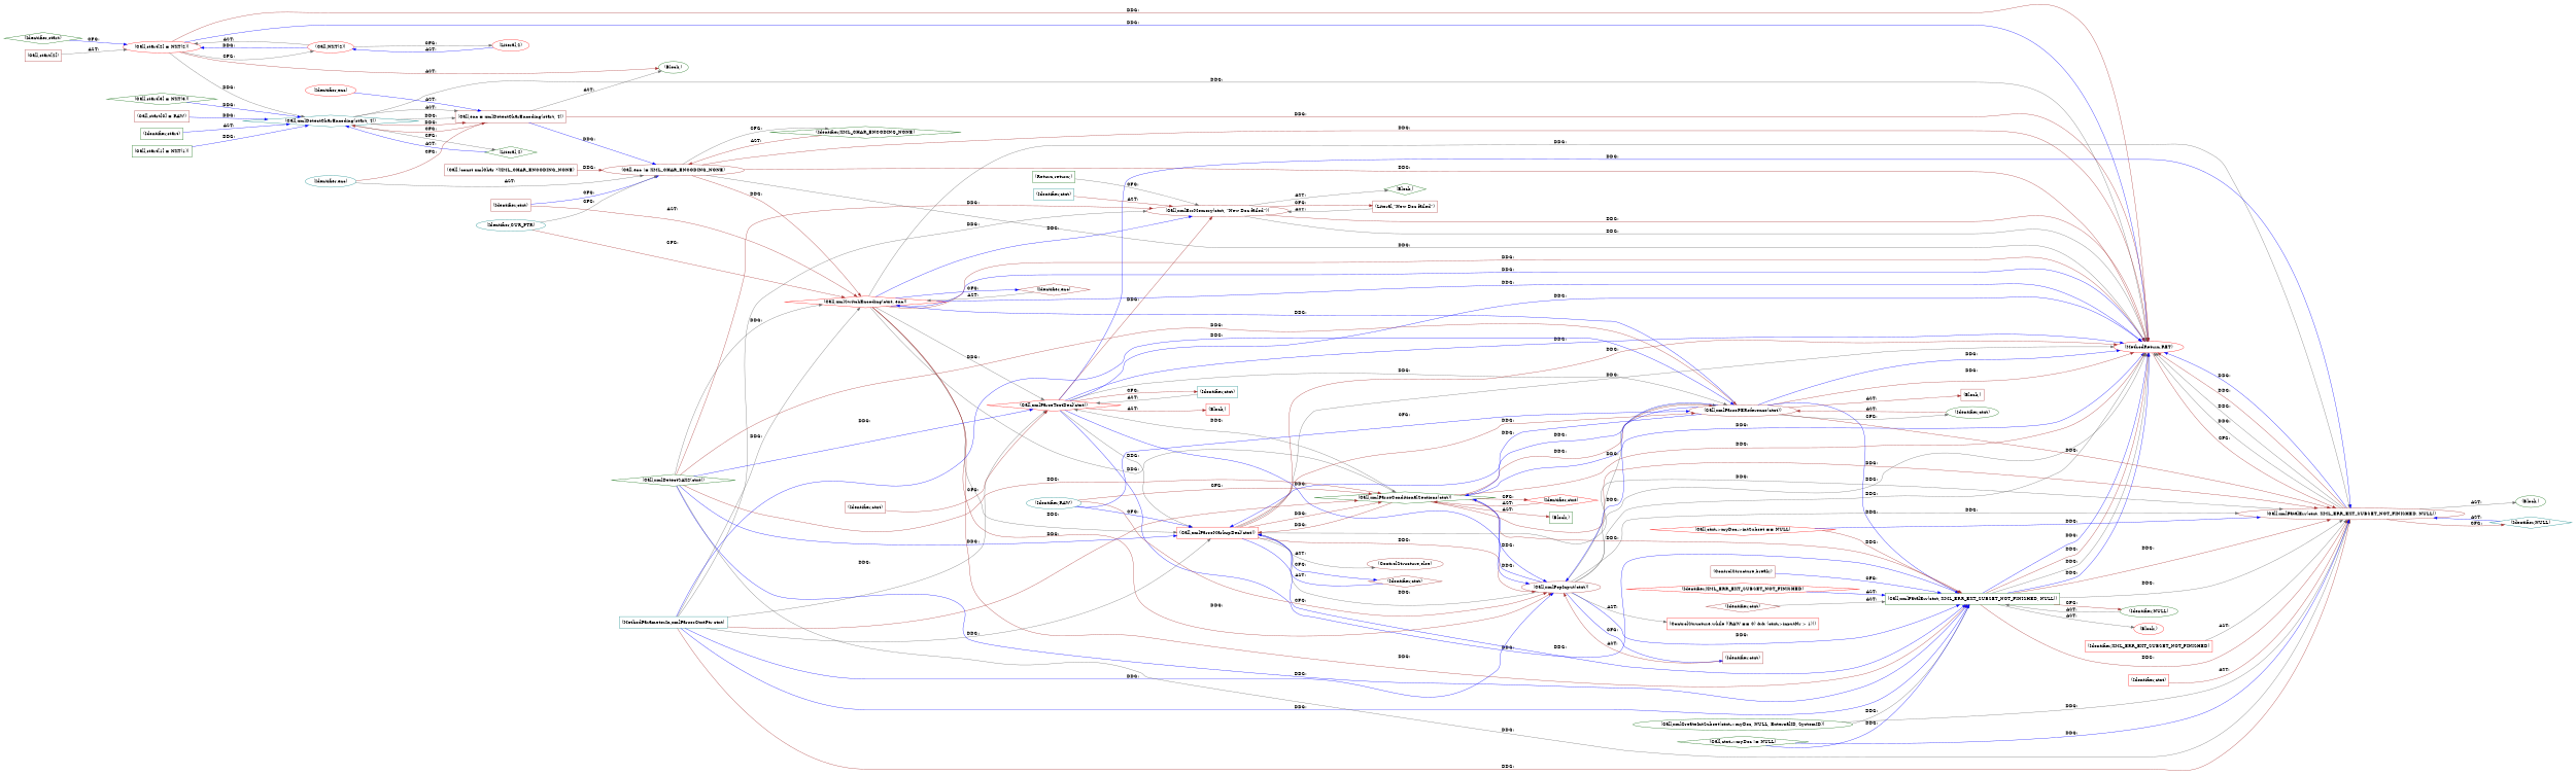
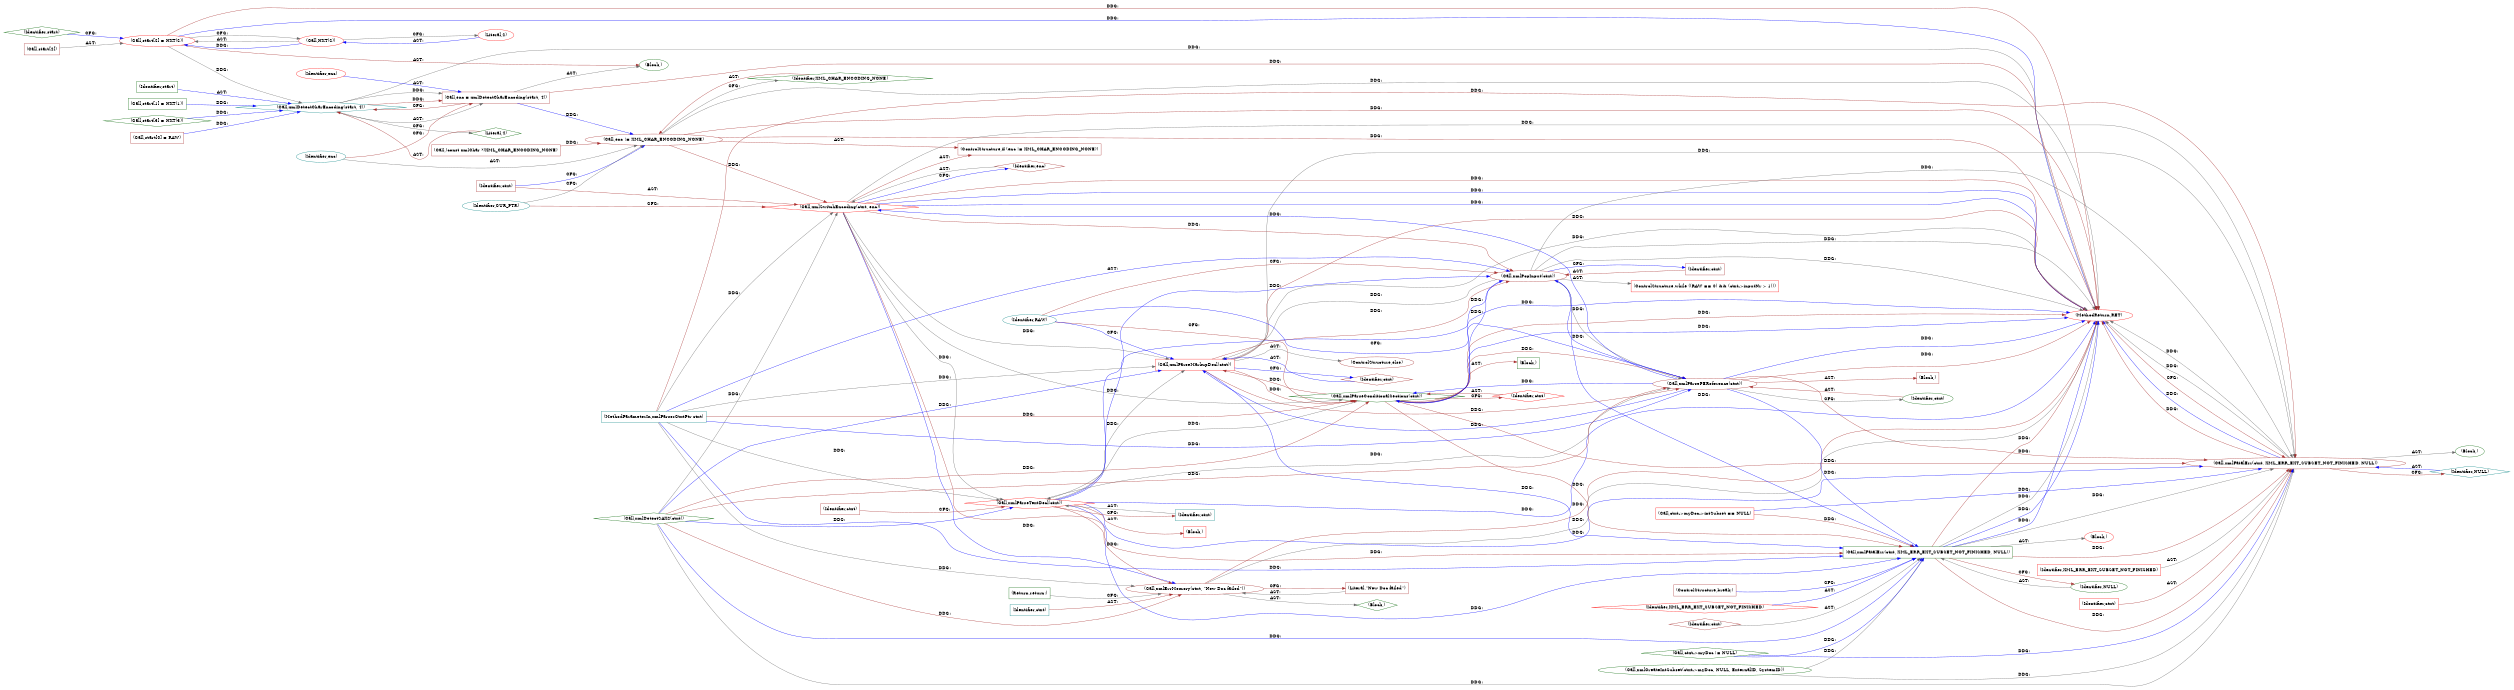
  digraph {
    rankdir=LR
    node [color=brown shape=box]
    edge [color=brown]
    n1 [color=red label="(Call,start[2] = NXT(2))" shape=ellipse]
    n2 [color=red label="(Call,NXT(2))" shape=ellipse]
    n3 [color=teal label="(Call,xmlDetectCharEncoding(start, 4))" shape=diamond]
    n4 [color=darkgreen label="(Block,)" shape=ellipse]
    n5 [color=red label="(MethodReturn,RET)" shape=ellipse]
    n6 [color=red label="(Literal,2)" shape=ellipse]
    n7 [label="(Call,enc = xmlDetectCharEncoding(start, 4))"]
    n8 [color=darkgreen label="(Literal,4)" shape=diamond]
    n9 [label="(Call,xmlFatalErr(ctxt, XML_ERR_EXT_SUBSET_NOT_FINISHED, NULL))" shape=ellipse]
    n10 [label="(Call,enc != XML_CHAR_ENCODING_NONE)" shape=ellipse]
    n11 [color=red label="(Call,xmlSwitchEncoding(ctxt, enc))" shape=diamond]
    n12 [color=darkgreen label="(Identifier,XML_CHAR_ENCODING_NONE)" shape=diamond]
+   n13 [label="(ControlStructure,if (enc != XML_CHAR_ENCODING_NONE))"]
    n14 [color=red label="(Call,xmlParseTextDecl(ctxt))" shape=diamond]
    n15 [label="(Call,xmlErrMemory(ctxt, \"New Doc failed\"))" shape=ellipse]
    n16 [color=darkgreen label="(Call,xmlParseConditionalSections(ctxt))" shape=diamond]
    n17 [color=red label="(Call,xmlParseMarkupDecl(ctxt))"]
    n18 [label="(Call,xmlPopInput(ctxt))" shape=ellipse]
    n19 [color=darkgreen label="(Call,xmlFatalErr(ctxt, XML_ERR_EXT_SUBSET_NOT_FINISHED, NULL))"]
    n20 [label="(Identifier,enc)" shape=diamond]
    n21 [label="(Call,xmlParsePEReference(ctxt))" shape=ellipse]
    n22 [color=red label="(Block,)"]
    n23 [color=teal label="(Identifier,ctxt)"]
    n24 [label="(Literal,\"New Doc failed\")"]
    n25 [color=darkgreen label="(Block,)" shape=diamond]
    n26 [color=darkgreen label="(Block,)"]
    n27 [color=red label="(Identifier,ctxt)" shape=diamond]
    n28 [label="(Block,)"]
    n29 [color=darkgreen label="(Identifier,ctxt)" shape=ellipse]
    n30 [label="(ControlStructure,else)" shape=ellipse]
    n31 [label="(Identifier,ctxt)" shape=diamond]
    n32 [label="(Identifier,ctxt)"]
    n33 [color=red label="(ControlStructure,while ((RAW == 0) && (ctxt->inputNr > 1)))"]
    n34 [color=red label="(Block,)" shape=ellipse]
    n35 [color=darkgreen label="(Identifier,NULL)" shape=ellipse]
    n36 [color=darkgreen label="(Block,)" shape=ellipse]
    n37 [color=teal label="(Identifier,NULL)" shape=diamond]
    n38 [label="(Call,start[0] = RAW)"]
-   n39 [color=red label="(Call,ctxt->myDoc->intSubset == NULL)" shape=diamond]
+   n39 [color=red label="(Call,ctxt->myDoc->intSubset == NULL)"]
    n40 [color=teal label="(MethodParameterIn,xmlParserCtxtPtr ctxt)"]
    n41 [label="(ControlStructure,break;)"]
    n42 [label="(Call,(const xmlChar *)XML_CHAR_ENCODING_NONE)"]
    n43 [color=teal label="(Identifier,RAW)" shape=ellipse]
    n44 [color=darkgreen label="(Identifier,start)"]
    n45 [color=red label="(Identifier,XML_ERR_EXT_SUBSET_NOT_FINISHED)"]
    n46 [color=darkgreen label="(Return,return;)"]
    n47 [color=teal label="(Identifier,ctxt)"]
    n48 [color=darkgreen label="(Call,xmlDetectSAX2(ctxt))" shape=diamond]
    n49 [color=teal label="(Identifier,enc)" shape=ellipse]
    n50 [label="(Identifier,ctxt)"]
    n51 [color=darkgreen label="(Call,start[1] = NXT(1))"]
    n52 [color=darkgreen label="(Identifier,start)" shape=diamond]
    n53 [color=red label="(Identifier,enc)" shape=ellipse]
    n54 [color=red label="(Identifier,XML_ERR_EXT_SUBSET_NOT_FINISHED)" shape=diamond]
    n55 [label="(Identifier,ctxt)"]
    n56 [color=teal label="(Identifier,CUR_PTR)" shape=ellipse]
    n57 [color=red label="(Identifier,ctxt)"]
    n58 [label="(Identifier,ctxt)" shape=diamond]
    n59 [color=darkgreen label="(Call,xmlCreateIntSubset(ctxt->myDoc, NULL, ExternalID, SystemID))" shape=ellipse]
    n60 [label="(Call,start[2])"]
    n61 [color=darkgreen label="(Call,start[3] = NXT(3))" shape=diamond]
    n62 [color=darkgreen label="(Call,ctxt->myDoc != NULL)" shape=diamond]
    n1 -> n2 [color=gray40 label="CFG: "]
    n1 -> n3 [color=gray40 label="DDG: "]
    n1 -> n4 [label="AST: "]
    n1 -> n5 [label="DDG: "]
    n1 -> n5 [color=blue label="DDG: "]
    n2 -> n1 [color=gray40 label="AST: "]
    n2 -> n1 [color=blue label="DDG: "]
    n2 -> n6 [color=gray40 label="CFG: "]
    n3 -> n5 [color=gray40 label="DDG: "]
    n3 -> n7 [color=gray40 label="AST: "]
    n3 -> n7 [color=gray40 label="DDG: "]
    n3 -> n7 [label="DDG: "]
    n3 -> n8 [color=gray40 label="CFG: "]
    n5 -> n9 [label="CFG: "]
    n6 -> n2 [color=blue label="AST: "]
    n7 -> n3 [label="CFG: "]
    n7 -> n4 [color=gray40 label="AST: "]
    n7 -> n5 [label="DDG: "]
    n7 -> n10 [color=blue label="DDG: "]
-   n8 -> n3 [color=blue label="AST: "]
+   n8 -> n3 [label="AST: "]
    n9 -> n5 [color=blue label="DDG: "]
    n9 -> n5 [label="DDG: "]
    n9 -> n5 [color=gray40 label="DDG: "]
    n9 -> n5 [color=gray40 label="DDG: "]
    n9 -> n36 [color=gray40 label="AST: "]
    n9 -> n37 [label="CFG: "]
    n10 -> n5 [color=gray40 label="DDG: "]
    n10 -> n5 [label="DDG: "]
    n10 -> n5 [label="DDG: "]
    n10 -> n11 [label="DDG: "]
    n10 -> n12 [color=gray40 label="CFG: "]
+   n10 -> n13 [label="AST: "]
    n11 -> n5 [color=blue label="DDG: "]
    n11 -> n5 [color=blue label="DDG: "]
    n11 -> n5 [label="DDG: "]
    n11 -> n9 [color=gray40 label="DDG: "]
+   n11 -> n13 [label="AST: "]
    n11 -> n14 [color=gray40 label="DDG: "]
    n11 -> n15 [color=blue label="DDG: "]
    n11 -> n16 [color=gray40 label="DDG: "]
    n11 -> n17 [color=gray40 label="DDG: "]
    n11 -> n18 [label="DDG: "]
    n11 -> n19 [label="DDG: "]
    n11 -> n20 [color=blue label="CFG: "]
    n12 -> n10 [label="AST: "]
    n14 -> n5 [color=blue label="DDG: "]
    n14 -> n5 [color=blue label="DDG: "]
    n14 -> n9 [color=blue label="DDG: "]
    n14 -> n15 [label="DDG: "]
    n14 -> n17 [color=gray40 label="DDG: "]
    n14 -> n18 [color=blue label="DDG: "]
    n14 -> n19 [color=blue label="DDG: "]
    n14 -> n21 [color=gray40 label="DDG: "]
    n14 -> n22 [label="AST: "]
    n14 -> n23 [label="CFG: "]
    n15 -> n5 [label="DDG: "]
    n15 -> n5 [color=gray40 label="DDG: "]
    n15 -> n24 [label="CFG: "]
    n15 -> n25 [color=gray40 label="AST: "]
    n16 -> n5 [color=blue label="DDG: "]
    n16 -> n5 [label="DDG: "]
    n16 -> n9 [label="DDG: "]
    n16 -> n14 [color=gray40 label="DDG: "]
    n16 -> n17 [label="DDG: "]
    n16 -> n18 [color=blue label="DDG: "]
    n16 -> n19 [label="DDG: "]
    n16 -> n21 [label="DDG: "]
    n16 -> n26 [label="AST: "]
    n16 -> n27 [label="CFG: "]
    n17 -> n5 [label="DDG: "]
    n17 -> n5 [color=gray40 label="DDG: "]
    n17 -> n9 [color=gray40 label="DDG: "]
    n17 -> n16 [label="DDG: "]
    n17 -> n18 [label="DDG: "]
    n17 -> n19 [color=blue label="DDG: "]
    n17 -> n21 [label="DDG: "]
    n17 -> n30 [color=gray40 label="AST: "]
    n17 -> n31 [color=blue label="CFG: "]
    n18 -> n5 [color=gray40 label="DDG: "]
    n18 -> n5 [color=gray40 label="DDG: "]
    n18 -> n9 [color=gray40 label="DDG: "]
    n18 -> n16 [color=blue label="DDG: "]
    n18 -> n17 [color=gray40 label="DDG: "]
    n18 -> n19 [color=blue label="DDG: "]
    n18 -> n21 [color=gray40 label="DDG: "]
    n18 -> n32 [color=blue label="CFG: "]
    n18 -> n33 [color=gray40 label="AST: "]
    n19 -> n5 [color=blue label="DDG: "]
    n19 -> n5 [label="DDG: "]
    n19 -> n5 [color=gray40 label="DDG: "]
    n19 -> n5 [color=blue label="DDG: "]
    n19 -> n9 [label="DDG: "]
    n19 -> n9 [label="DDG: "]
    n19 -> n9 [color=gray40 label="DDG: "]
    n19 -> n34 [color=gray40 label="AST: "]
    n19 -> n35 [label="CFG: "]
    n20 -> n11 [color=gray40 label="AST: "]
    n21 -> n5 [label="DDG: "]
    n21 -> n5 [color=blue label="DDG: "]
    n21 -> n9 [label="DDG: "]
    n21 -> n11 [color=blue label="DDG: "]
    n21 -> n16 [color=blue label="DDG: "]
    n21 -> n17 [color=blue label="DDG: "]
    n21 -> n18 [color=blue label="DDG: "]
    n21 -> n19 [color=blue label="DDG: "]
    n21 -> n28 [label="AST: "]
    n21 -> n29 [color=gray40 label="CFG: "]
    n23 -> n14 [color=gray40 label="AST: "]
    n24 -> n15 [color=gray40 label="AST: "]
    n27 -> n16 [label="AST: "]
    n29 -> n21 [label="AST: "]
    n31 -> n17 [color=blue label="AST: "]
    n32 -> n18 [label="AST: "]
    n35 -> n19 [color=gray40 label="AST: "]
    n37 -> n9 [color=blue label="AST: "]
    n38 -> n3 [color=blue label="DDG: "]
    n39 -> n9 [color=blue label="DDG: "]
    n39 -> n19 [label="DDG: "]
    n40 -> n9 [label="DDG: "]
    n40 -> n11 [color=gray40 label="DDG: "]
    n40 -> n14 [color=gray40 label="DDG: "]
    n40 -> n15 [color=gray40 label="DDG: "]
    n40 -> n16 [label="DDG: "]
    n40 -> n17 [color=gray40 label="DDG: "]
-   n40 -> n18 [color=blue label="DDG: "]
+   n40 -> n18 [color=blue label="AST: "]
    n40 -> n19 [color=blue label="DDG: "]
    n40 -> n21 [color=blue label="DDG: "]
    n41 -> n19 [color=blue label="CFG: "]
    n42 -> n10 [label="DDG: "]
    n43 -> n16 [label="CFG: "]
    n43 -> n17 [color=blue label="CFG: "]
    n43 -> n18 [label="CFG: "]
    n43 -> n21 [color=blue label="CFG: "]
    n44 -> n3 [color=blue label="AST: "]
    n45 -> n9 [color=gray40 label="AST: "]
    n46 -> n15 [color=gray40 label="CFG: "]
    n47 -> n15 [label="AST: "]
    n48 -> n9 [color=gray40 label="DDG: "]
    n48 -> n11 [color=gray40 label="DDG: "]
    n48 -> n14 [color=blue label="DDG: "]
    n48 -> n15 [label="DDG: "]
    n48 -> n16 [label="DDG: "]
    n48 -> n17 [color=blue label="DDG: "]
    n48 -> n19 [color=blue label="DDG: "]
    n48 -> n21 [label="DDG: "]
    n49 -> n7 [label="CFG: "]
    n49 -> n10 [color=gray40 label="AST: "]
    n50 -> n10 [color=blue label="CFG: "]
    n50 -> n11 [label="AST: "]
    n51 -> n3 [color=blue label="DDG: "]
    n52 -> n1 [color=blue label="CFG: "]
    n53 -> n7 [color=blue label="AST: "]
    n54 -> n19 [color=blue label="AST: "]
    n55 -> n14 [label="CFG: "]
    n56 -> n10 [color=gray40 label="CFG: "]
    n56 -> n11 [label="CFG: "]
    n57 -> n9 [label="AST: "]
    n58 -> n19 [color=gray40 label="AST: "]
    n59 -> n9 [color=gray40 label="DDG: "]
    n59 -> n19 [color=gray40 label="DDG: "]
    n60 -> n1 [color=gray40 label="AST: "]
    n61 -> n3 [color=blue label="DDG: "]
    n62 -> n9 [color=blue label="DDG: "]
    n62 -> n19 [color=blue label="DDG: "]
  }
